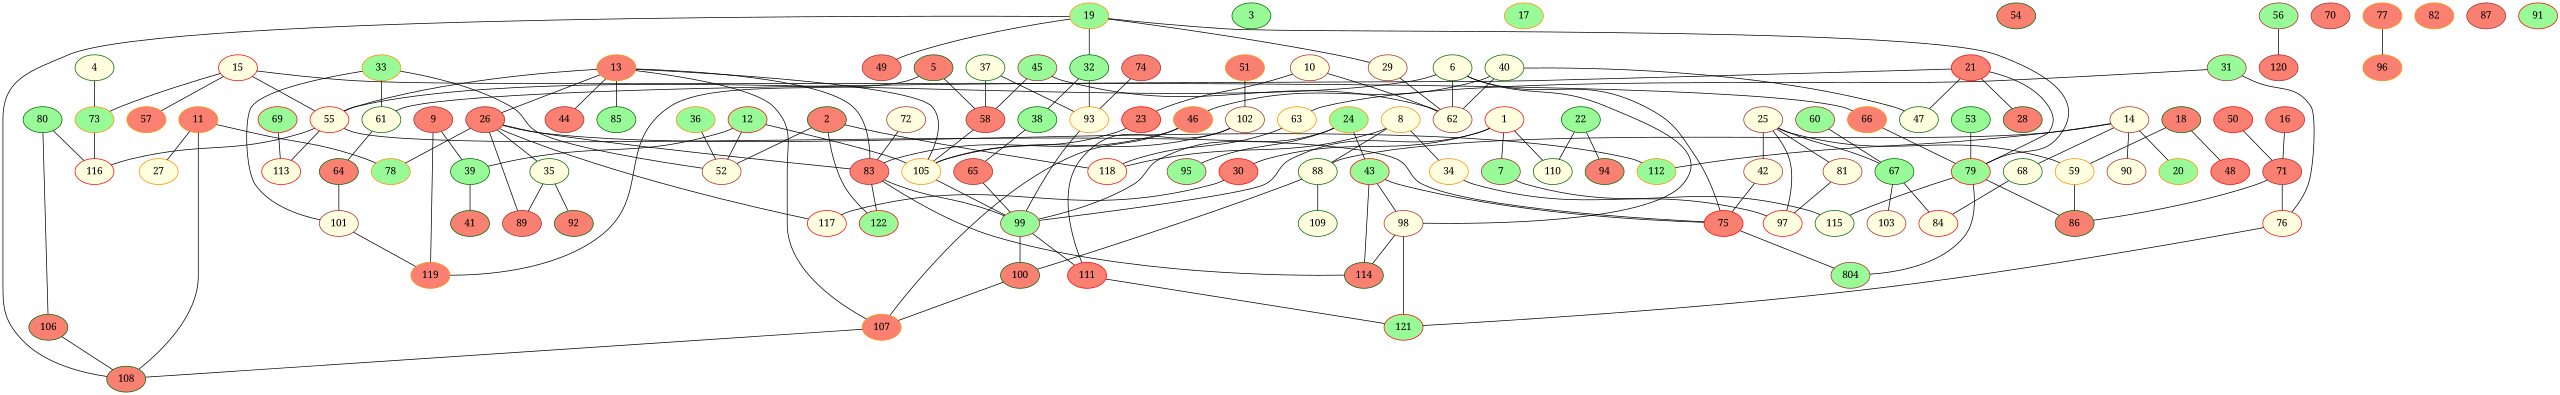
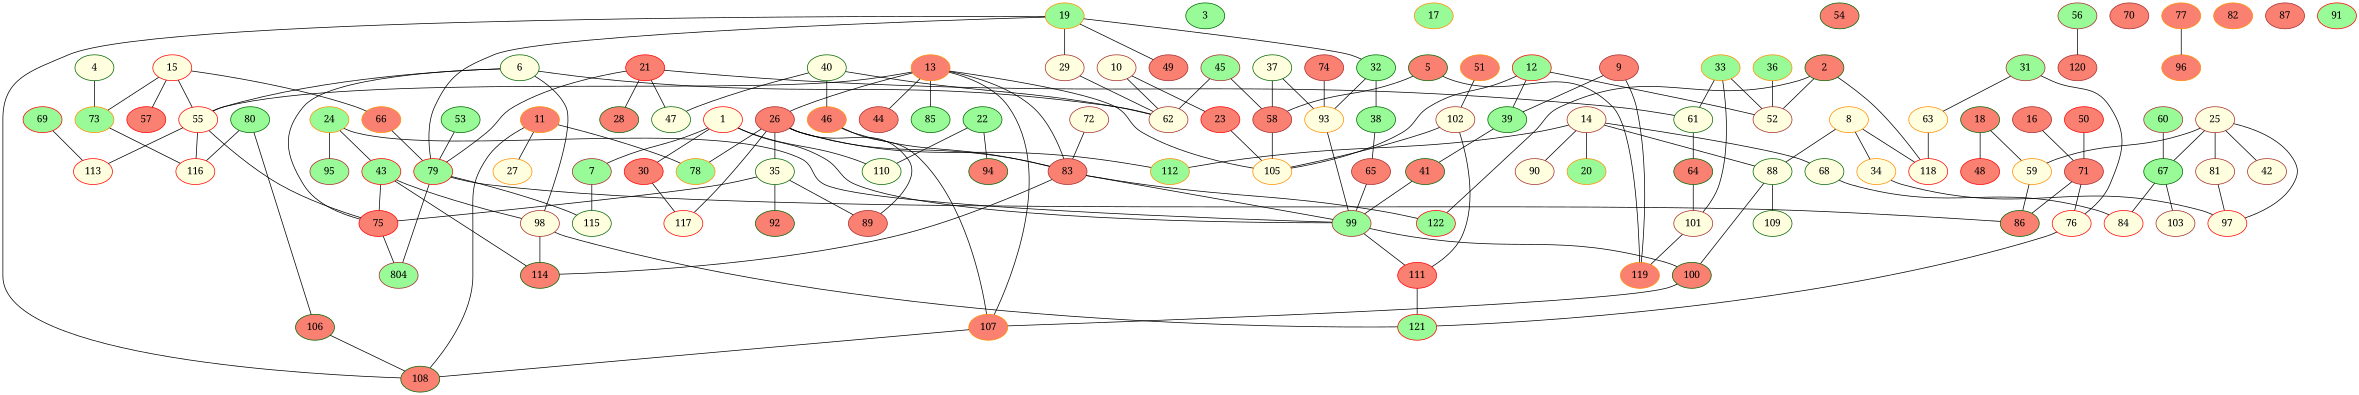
  graph {
    fontname="Noto Serif"
    node [color=brown fillcolor=salmon fontname="Noto Serif" style=filled]
    edge [fontname="Noto Serif"]
    1 [color=red fillcolor=lightyellow]
    7 [fillcolor=palegreen]
    30 [color=red]
    99 [fillcolor=palegreen]
    110 [color=darkgreen fillcolor=lightyellow]
    115 [color=darkgreen fillcolor=lightyellow]
    117 [color=red fillcolor=lightyellow]
    100 [color=darkgreen]
    111 [color=red]
    2 [color=darkgreen]
    52 [fillcolor=lightyellow]
    118 [color=red fillcolor=lightyellow]
    122 [color=red fillcolor=palegreen]
    3 [color=darkgreen fillcolor=palegreen]
    4 [color=darkgreen fillcolor=lightyellow]
    73 [color=darkorange fillcolor=palegreen]
    116 [color=red fillcolor=lightyellow]
    5 [color=darkgreen]
    58
    119 [color=darkorange]
    105 [color=darkorange fillcolor=lightyellow]
    6 [color=darkgreen fillcolor=lightyellow]
    55 [color=red fillcolor=lightyellow]
    62 [fillcolor=lightyellow]
    75 [color=red]
    98 [fillcolor=lightyellow]
    113 [color=red fillcolor=lightyellow]
    n28 [fillcolor=palegreen label=804]
    114 [color=darkgreen]
    121 [color=red fillcolor=palegreen]
    8 [color=darkorange fillcolor=lightyellow]
    34 [color=darkorange fillcolor=lightyellow]
    88 [color=darkgreen fillcolor=lightyellow]
    97 [color=red fillcolor=lightyellow]
    109 [color=darkgreen fillcolor=lightyellow]
    9
    39 [color=darkgreen fillcolor=palegreen]
    41 [color=darkgreen]
    10 [fillcolor=lightyellow]
    23 [color=red]
    11 [color=darkorange]
    27 [color=darkorange fillcolor=lightyellow]
    78 [color=darkorange fillcolor=palegreen]
    108 [color=darkgreen]
    12 [color=red fillcolor=palegreen]
    13 [color=darkorange]
    26
    44
    83
    85 [color=darkgreen fillcolor=palegreen]
    107 [color=darkorange]
    112 [color=darkorange fillcolor=palegreen]
    35 [color=darkgreen fillcolor=lightyellow]
    89
    14 [fillcolor=lightyellow]
    20 [color=darkorange fillcolor=palegreen]
    68 [color=darkgreen fillcolor=lightyellow]
    90 [fillcolor=lightyellow]
    84 [color=red fillcolor=lightyellow]
    15 [color=red fillcolor=lightyellow]
-   57 [color=darkorange]
+   57 [color=red]
    66 [color=darkorange]
    79 [color=red fillcolor=palegreen]
    16
    71
    76 [color=red fillcolor=lightyellow]
    86 [color=darkgreen]
    17 [color=darkorange fillcolor=palegreen]
    18 [color=darkgreen]
    48 [color=red]
    59 [color=darkorange fillcolor=lightyellow]
    19 [color=darkorange fillcolor=palegreen]
    29 [fillcolor=lightyellow]
    32 [color=darkgreen fillcolor=palegreen]
    49
    38 [color=darkgreen fillcolor=palegreen]
    93 [color=darkorange fillcolor=lightyellow]
    21 [color=red]
    28 [color=darkgreen]
    47 [color=darkgreen fillcolor=lightyellow]
    61 [color=darkgreen fillcolor=lightyellow]
    64 [color=darkgreen]
    22 [color=darkgreen fillcolor=palegreen]
    94 [color=darkgreen]
    24 [color=darkorange fillcolor=palegreen]
    43 [color=red fillcolor=palegreen]
    95 [fillcolor=palegreen]
    25 [fillcolor=lightyellow]
    42 [fillcolor=lightyellow]
    67 [color=darkgreen fillcolor=palegreen]
    81 [fillcolor=lightyellow]
    103 [fillcolor=lightyellow]
    92 [color=darkgreen]
    31 [fillcolor=palegreen]
    63 [color=darkorange fillcolor=lightyellow]
    65
    33 [color=darkorange fillcolor=palegreen]
    101 [fillcolor=lightyellow]
    36 [color=darkorange fillcolor=palegreen]
    37 [color=darkgreen fillcolor=lightyellow]
    40 [color=darkgreen fillcolor=lightyellow]
    46 [color=darkorange]
    45 [fillcolor=palegreen]
    50 [color=red]
    51 [color=darkorange]
    102 [fillcolor=lightyellow]
    53 [color=darkgreen fillcolor=palegreen]
    54 [color=darkgreen]
    56 [fillcolor=palegreen]
    120
    60 [fillcolor=palegreen]
    69 [color=red fillcolor=palegreen]
    70
    72 [fillcolor=lightyellow]
    74
    77 [color=darkorange]
    96 [color=darkorange]
    80 [color=darkgreen fillcolor=palegreen]
    106 [color=darkgreen]
    82 [color=darkorange]
    87
    91 [color=red fillcolor=palegreen]
    1 -- 7
    1 -- 30
    1 -- 99
    1 -- 110
    7 -- 115
    30 -- 117
    99 -- 100
    99 -- 111
    100 -- 107
    111 -- 121
    2 -- 52
    2 -- 118
    2 -- 122
    4 -- 73
    73 -- 116
    5 -- 58
    5 -- 119
    58 -- 105
    6 -- 55
    6 -- 62
    6 -- 75
    6 -- 98
    55 -- 116
    55 -- 75
    55 -- 113
    75 -- n28
    98 -- 114
    98 -- 121
    8 -- 118
    8 -- 34
    8 -- 88
    34 -- 97
    88 -- 100
    88 -- 109
    9 -- 119
    9 -- 39
    39 -- 41
-   105 -- 99
+   41 -- 99
    10 -- 62
    10 -- 23
    23 -- 105
    11 -- 27
    11 -- 78
    11 -- 108
    12 -- 52
    12 -- 105
    12 -- 39
    13 -- 105
    13 -- 55
    13 -- 26
    13 -- 44
    13 -- 83
    13 -- 85
    13 -- 107
    26 -- 117
    26 -- 78
    26 -- 83
    26 -- 112
    26 -- 35
    26 -- 89
    83 -- 99
    83 -- 122
    83 -- 114
    107 -- 108
    35 -- 89
    35 -- 92
    14 -- 88
    14 -- 112
    14 -- 20
    14 -- 68
    14 -- 90
    68 -- 84
    15 -- 73
    15 -- 55
    15 -- 57
    15 -- 66
    66 -- 79
    79 -- 115
    79 -- n28
    79 -- 86
    16 -- 71
    71 -- 76
    71 -- 86
    76 -- 121
    18 -- 48
    18 -- 59
    59 -- 86
    19 -- 108
    19 -- 79
    19 -- 29
    19 -- 32
    19 -- 49
    29 -- 62
    32 -- 38
    32 -- 93
    38 -- 65
    93 -- 99
    21 -- 79
    21 -- 28
    21 -- 47
    21 -- 61
    61 -- 64
    64 -- 101
    22 -- 110
    22 -- 94
    24 -- 99
    24 -- 43
    24 -- 95
    43 -- 75
    43 -- 98
    43 -- 114
    25 -- 97
    25 -- 59
    25 -- 42
    25 -- 67
    25 -- 81
-   42 -- 75
+   35 -- 75
    67 -- 84
    67 -- 103
    81 -- 97
    31 -- 76
    31 -- 63
    63 -- 118
    65 -- 99
    33 -- 52
    33 -- 61
    33 -- 101
    101 -- 119
    36 -- 52
    37 -- 58
    37 -- 93
    40 -- 62
    40 -- 47
    40 -- 46
    46 -- 83
    46 -- 107
    45 -- 58
    45 -- 62
    50 -- 71
    51 -- 102
    102 -- 111
    102 -- 105
    53 -- 79
    56 -- 120
    60 -- 67
    69 -- 113
    72 -- 83
    74 -- 93
    77 -- 96
    80 -- 116
    80 -- 106
    106 -- 108
  }
